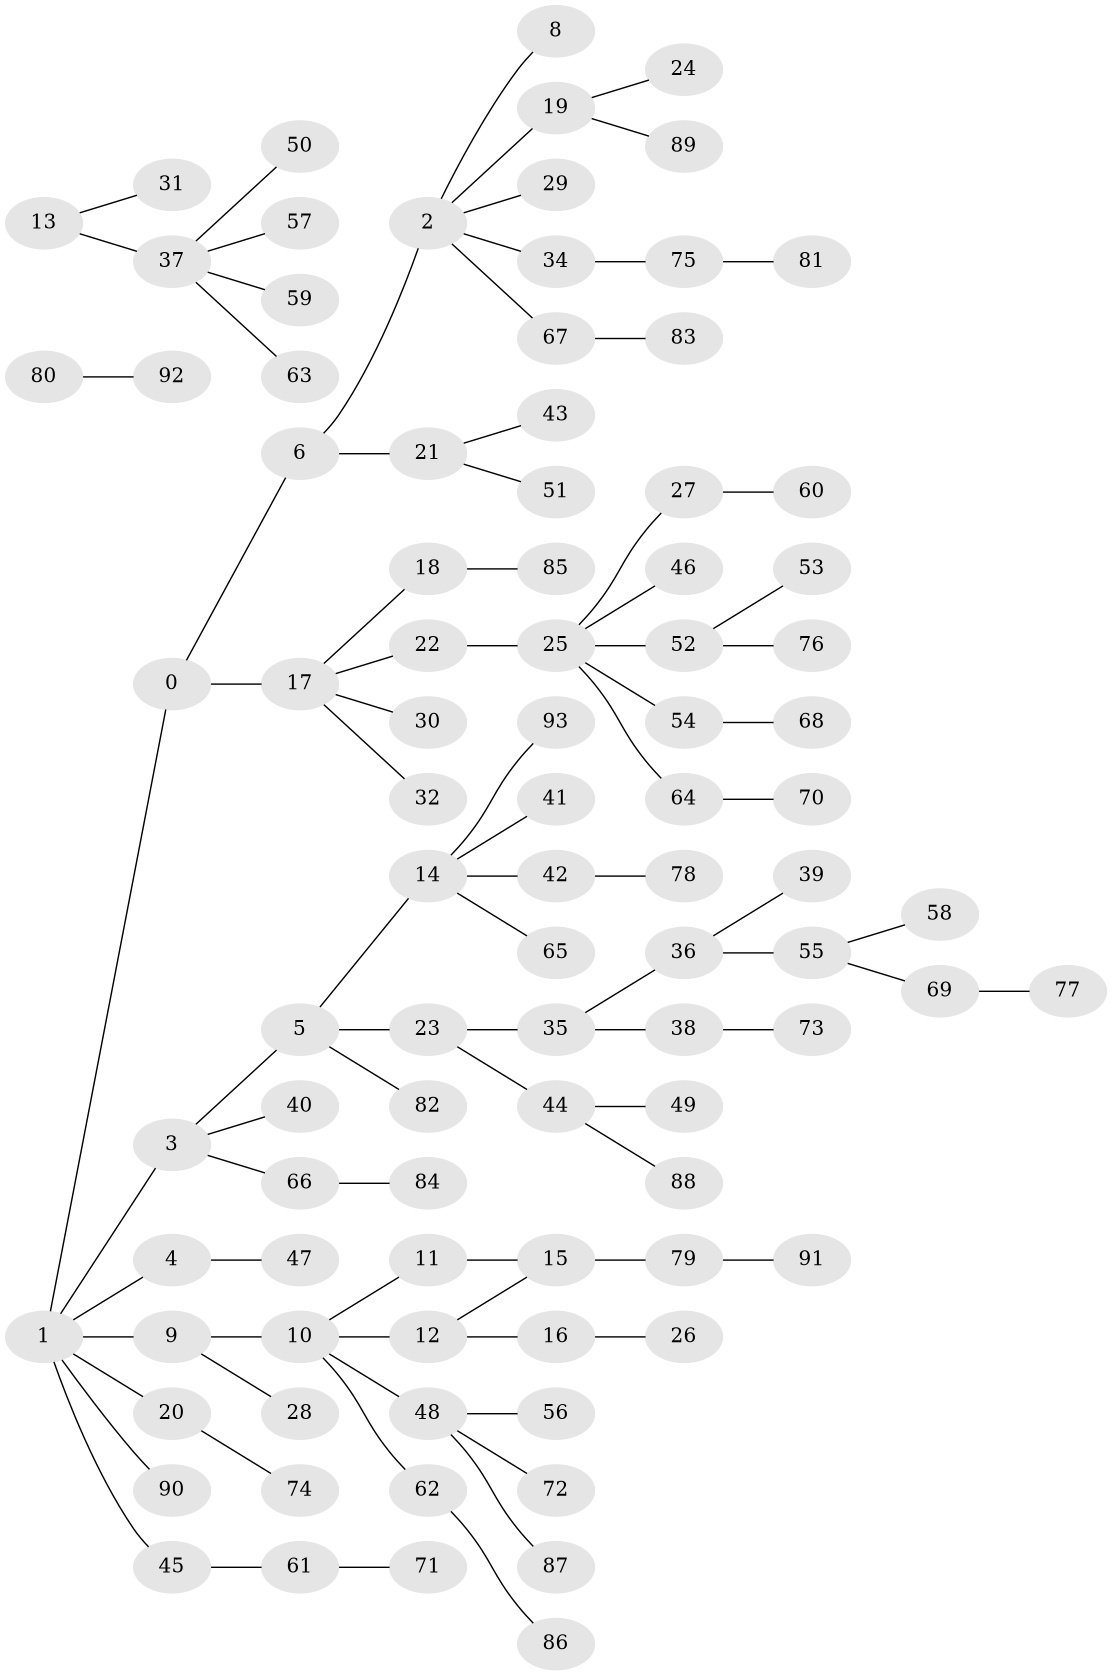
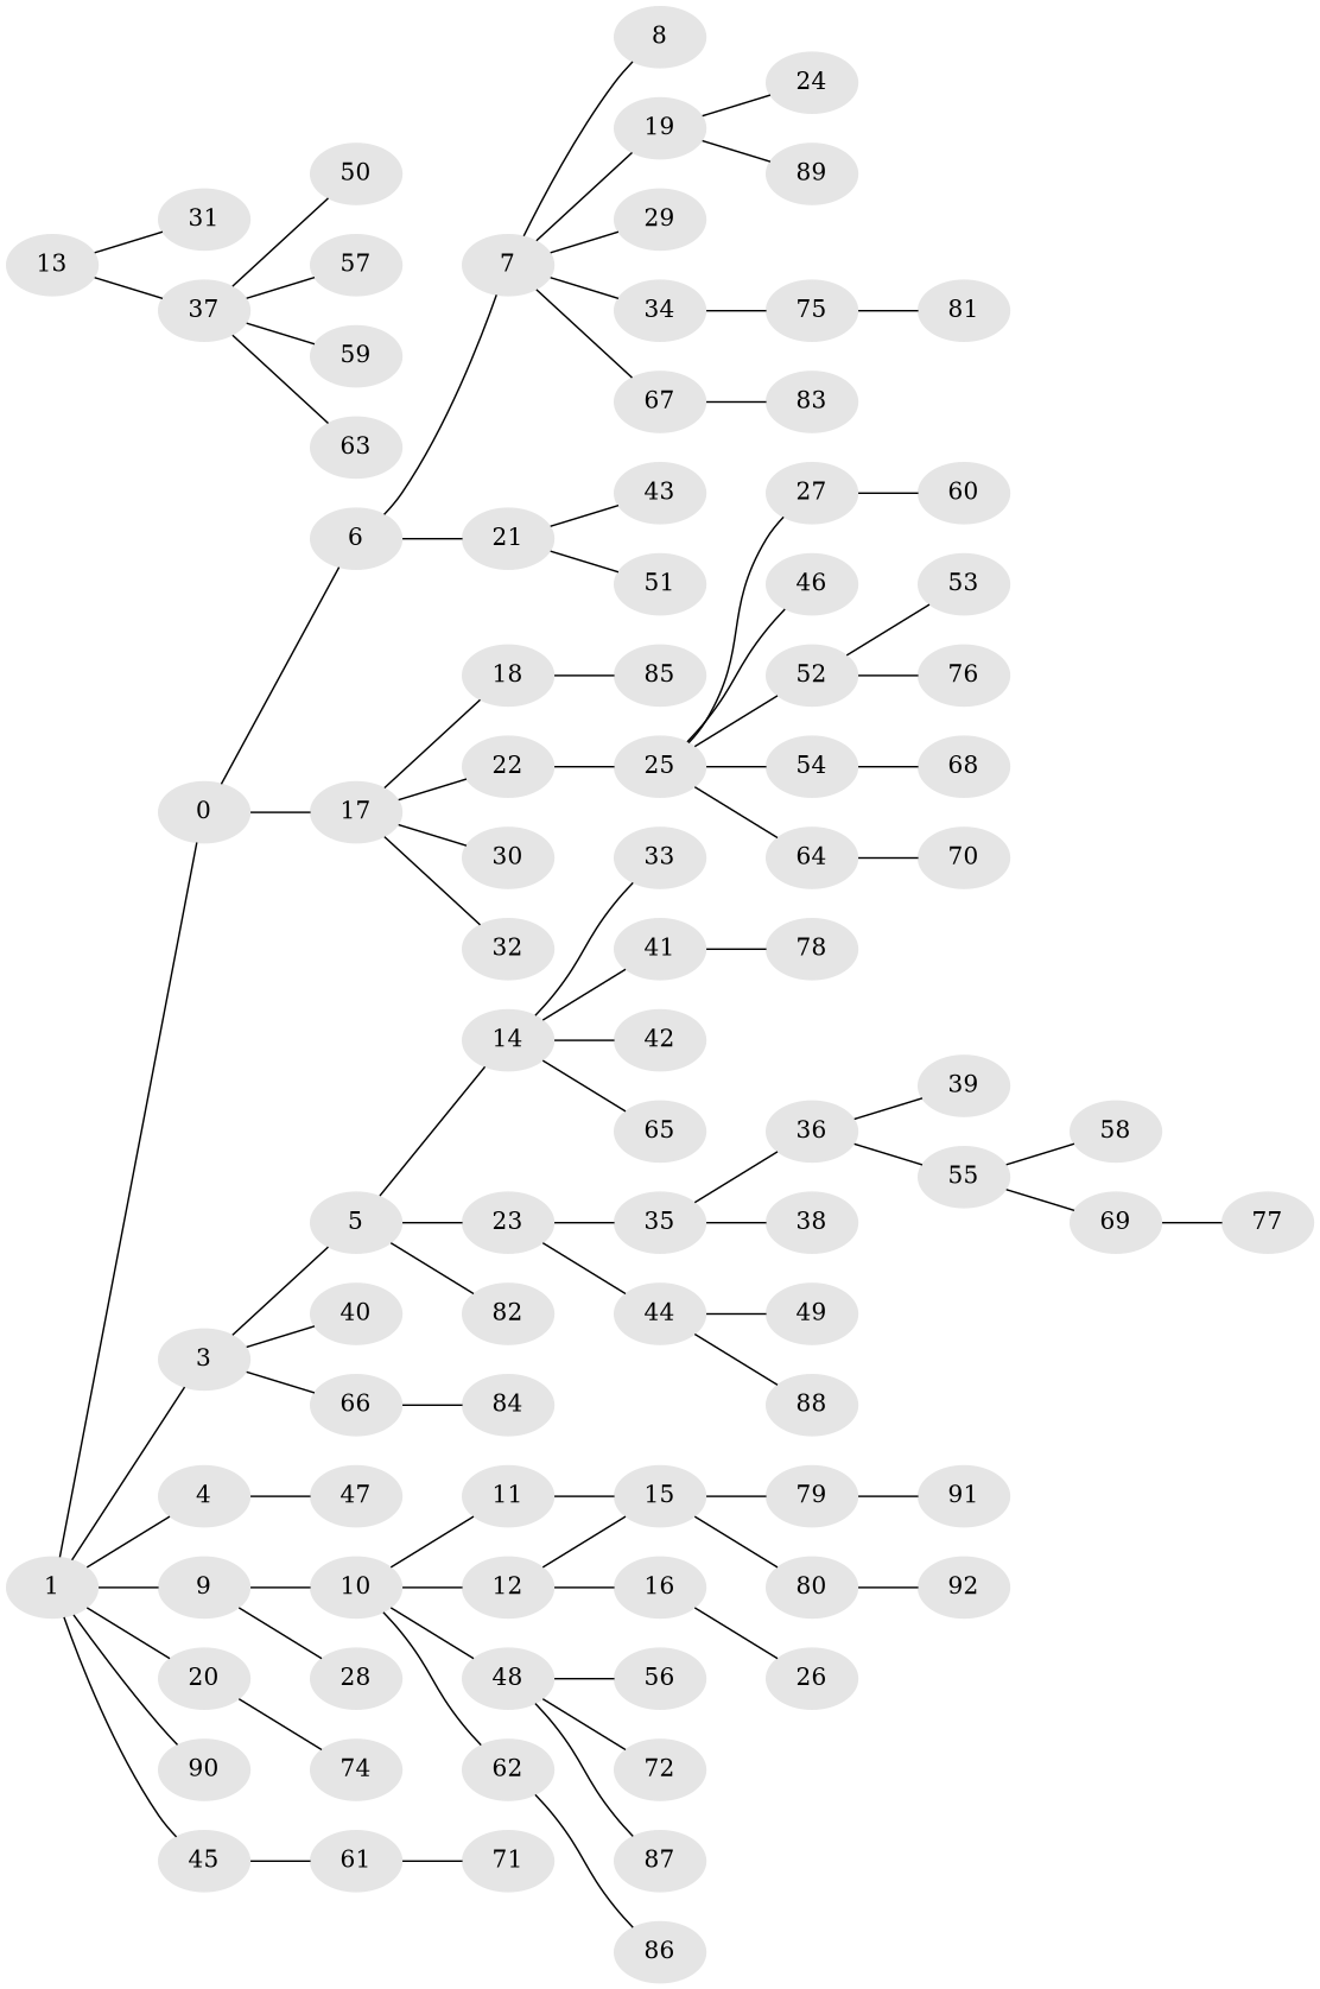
  graph {
    rankdir=LR
    node [color=gray90 style=filled]
    n1 [label=0]
    1
    3
    4
    9
    20
    90
    45
    6
    17
    5
    40
    66
    47
    10
    28
    74
-   7 [label=2]
+   7
    21
    18
    22
    30
    32
    14
    23
    82
    84
    61
-   33 [label=93]
+   33
    41
    42
    65
    35
    44
    8
    19
    29
    34
    67
    43
    51
    24
    89
    75
    83
    11
    12
    48
    62
    15
    16
    56
    72
    87
    86
    79
    80
    13
    31
    37
    26
    50
    57
    59
    63
    78
    91
    92
    85
    25
    27
    46
    52
    54
    64
    36
    38
    49
    88
    60
    53
    76
    68
    70
    81
    39
    55
-   73
    58
    69
    71
    77
    n1 -- 6
    n1 -- 17
    1 -- n1
    1 -- 3
    1 -- 4
    1 -- 9
    1 -- 20
    1 -- 90
    1 -- 45
    3 -- 5
    3 -- 40
    3 -- 66
    4 -- 47
    9 -- 10
    9 -- 28
    20 -- 74
    45 -- 61
    6 -- 7
    6 -- 21
    17 -- 18
    17 -- 22
    17 -- 30
    17 -- 32
    5 -- 14
    5 -- 23
    5 -- 82
    66 -- 84
    10 -- 11
    10 -- 12
    10 -- 48
    10 -- 62
    7 -- 8
    7 -- 19
    7 -- 29
    7 -- 34
    7 -- 67
    21 -- 43
    21 -- 51
    18 -- 85
    22 -- 25
    14 -- 33
    14 -- 41
    14 -- 42
    14 -- 65
    23 -- 35
    23 -- 44
    61 -- 71
-   42 -- 78
+   41 -- 78
    35 -- 36
    35 -- 38
    44 -- 49
    44 -- 88
    19 -- 24
    19 -- 89
    34 -- 75
    67 -- 83
    75 -- 81
    11 -- 15
    12 -- 15
    12 -- 16
    48 -- 56
    48 -- 72
    48 -- 87
    62 -- 86
    15 -- 79
+   15 -- 80
    16 -- 26
    79 -- 91
    80 -- 92
    13 -- 31
    13 -- 37
    37 -- 50
    37 -- 57
    37 -- 59
    37 -- 63
    25 -- 27
    25 -- 46
    25 -- 52
    25 -- 54
    25 -- 64
    27 -- 60
    52 -- 53
    52 -- 76
    54 -- 68
    64 -- 70
    36 -- 39
    36 -- 55
-   38 -- 73
    55 -- 58
    55 -- 69
    69 -- 77
  }
